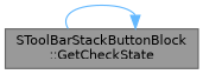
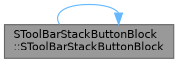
  digraph {
    rankdir=LR
-   n1 [color=gray40 fillcolor=grey60 fontcolor=black fontname=Helvetica fontsize=10 height=0.2 label="SToolBarStackButtonBlock\l::GetCheckState" shape=box style=filled width=0.4]
+   n1 [color=gray40 fillcolor=grey60 fontcolor=black fontname=Helvetica fontsize=10 height=0.2 label="SToolBarStackButtonBlock\l::SToolBarStackButtonBlock" shape=box style=filled width=0.4]
    n1 -> n1 [color=steelblue1 fontname=Helvetica fontsize=10 labelfontname=Helvetica labelfontsize=10 style=solid]
  }
